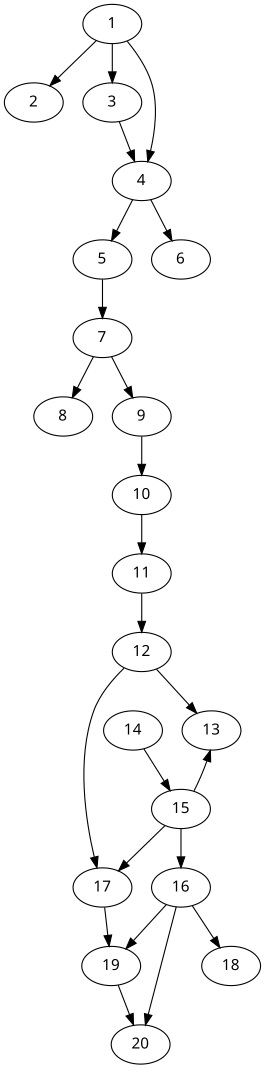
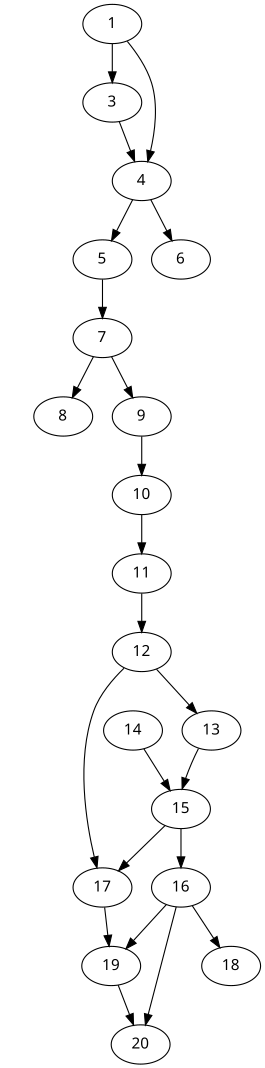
  digraph {
    fontname="Noto Sans"
    node [alpha=0.02 fontname="Noto Sans"]
    edge [fontname="Noto Sans"]
    1 [expect_size=28140544]
-   2 [alpha=0.09 expect_size=40698880]
    3 [alpha=0.06 expect_size=10206208]
    4 [alpha=0.16 expect_size=33930240]
    5 [alpha=0.13 expect_size=28695552]
    6 [alpha=0.15 expect_size=13926400]
    7 [alpha=0.06 expect_size=37889024]
    8 [alpha=0.15 expect_size=7774208]
    9 [alpha=0.06 expect_size=23097344]
    10 [alpha=0.05 expect_size=26087424]
    11 [expect_size=9755648]
    12 [alpha=0.18 expect_size=15539200]
    13 [expect_size=35853312]
    17 [alpha=0.13 expect_size=11163648]
    15 [alpha=0.08 expect_size=40278016]
    14 [alpha=0.05 expect_size=50797568]
    16 [alpha=0.16 expect_size=23285760]
    18 [alpha=0.06 expect_size=25418752]
    19 [alpha=0.05 expect_size=12728320]
    20 [expect_size=27554816]
-   1 -> 2
    1 -> 3
    1 -> 4
    3 -> 4
    4 -> 5
    4 -> 6
    5 -> 7
    7 -> 8
    7 -> 9
    9 -> 10
    10 -> 11
    11 -> 12
    12 -> 13
    12 -> 17
-   15 -> 13
+   13 -> 15
    17 -> 19
    15 -> 17
    15 -> 16
    14 -> 15
    16 -> 18
    16 -> 19
    16 -> 20
    19 -> 20
  }
